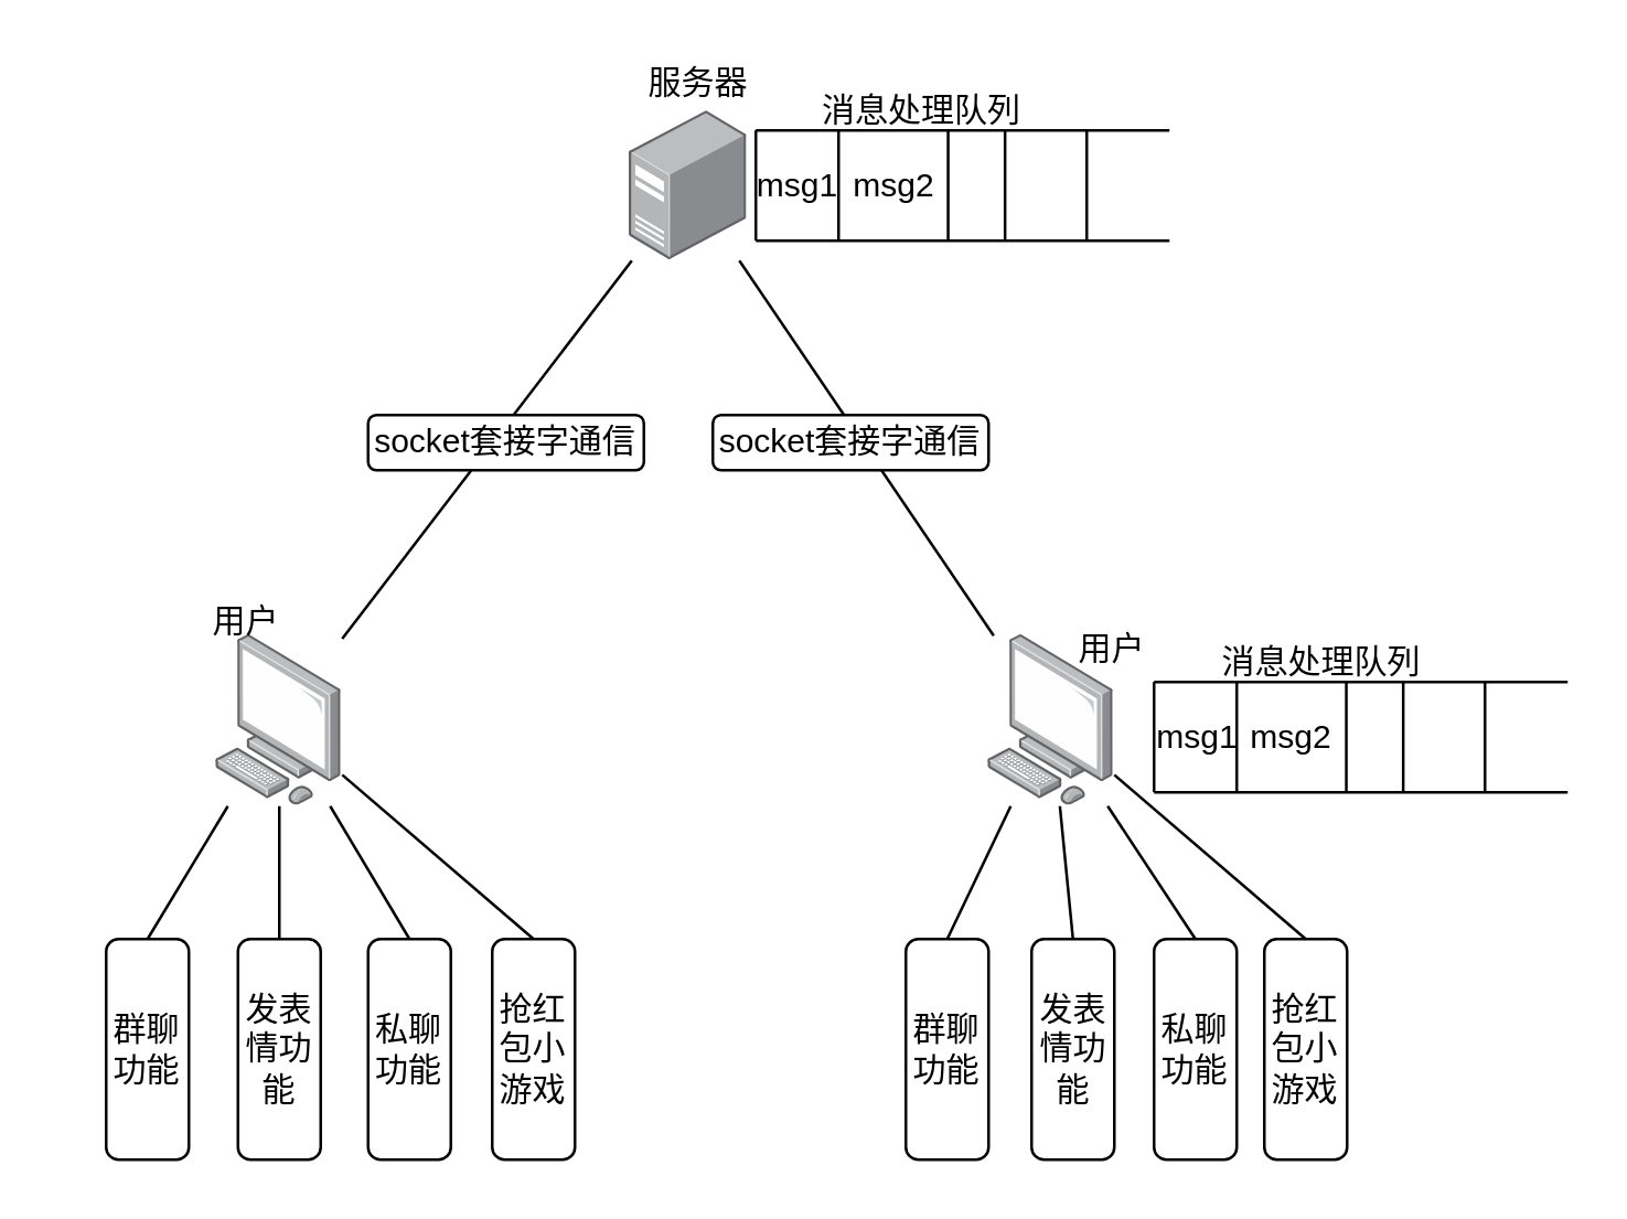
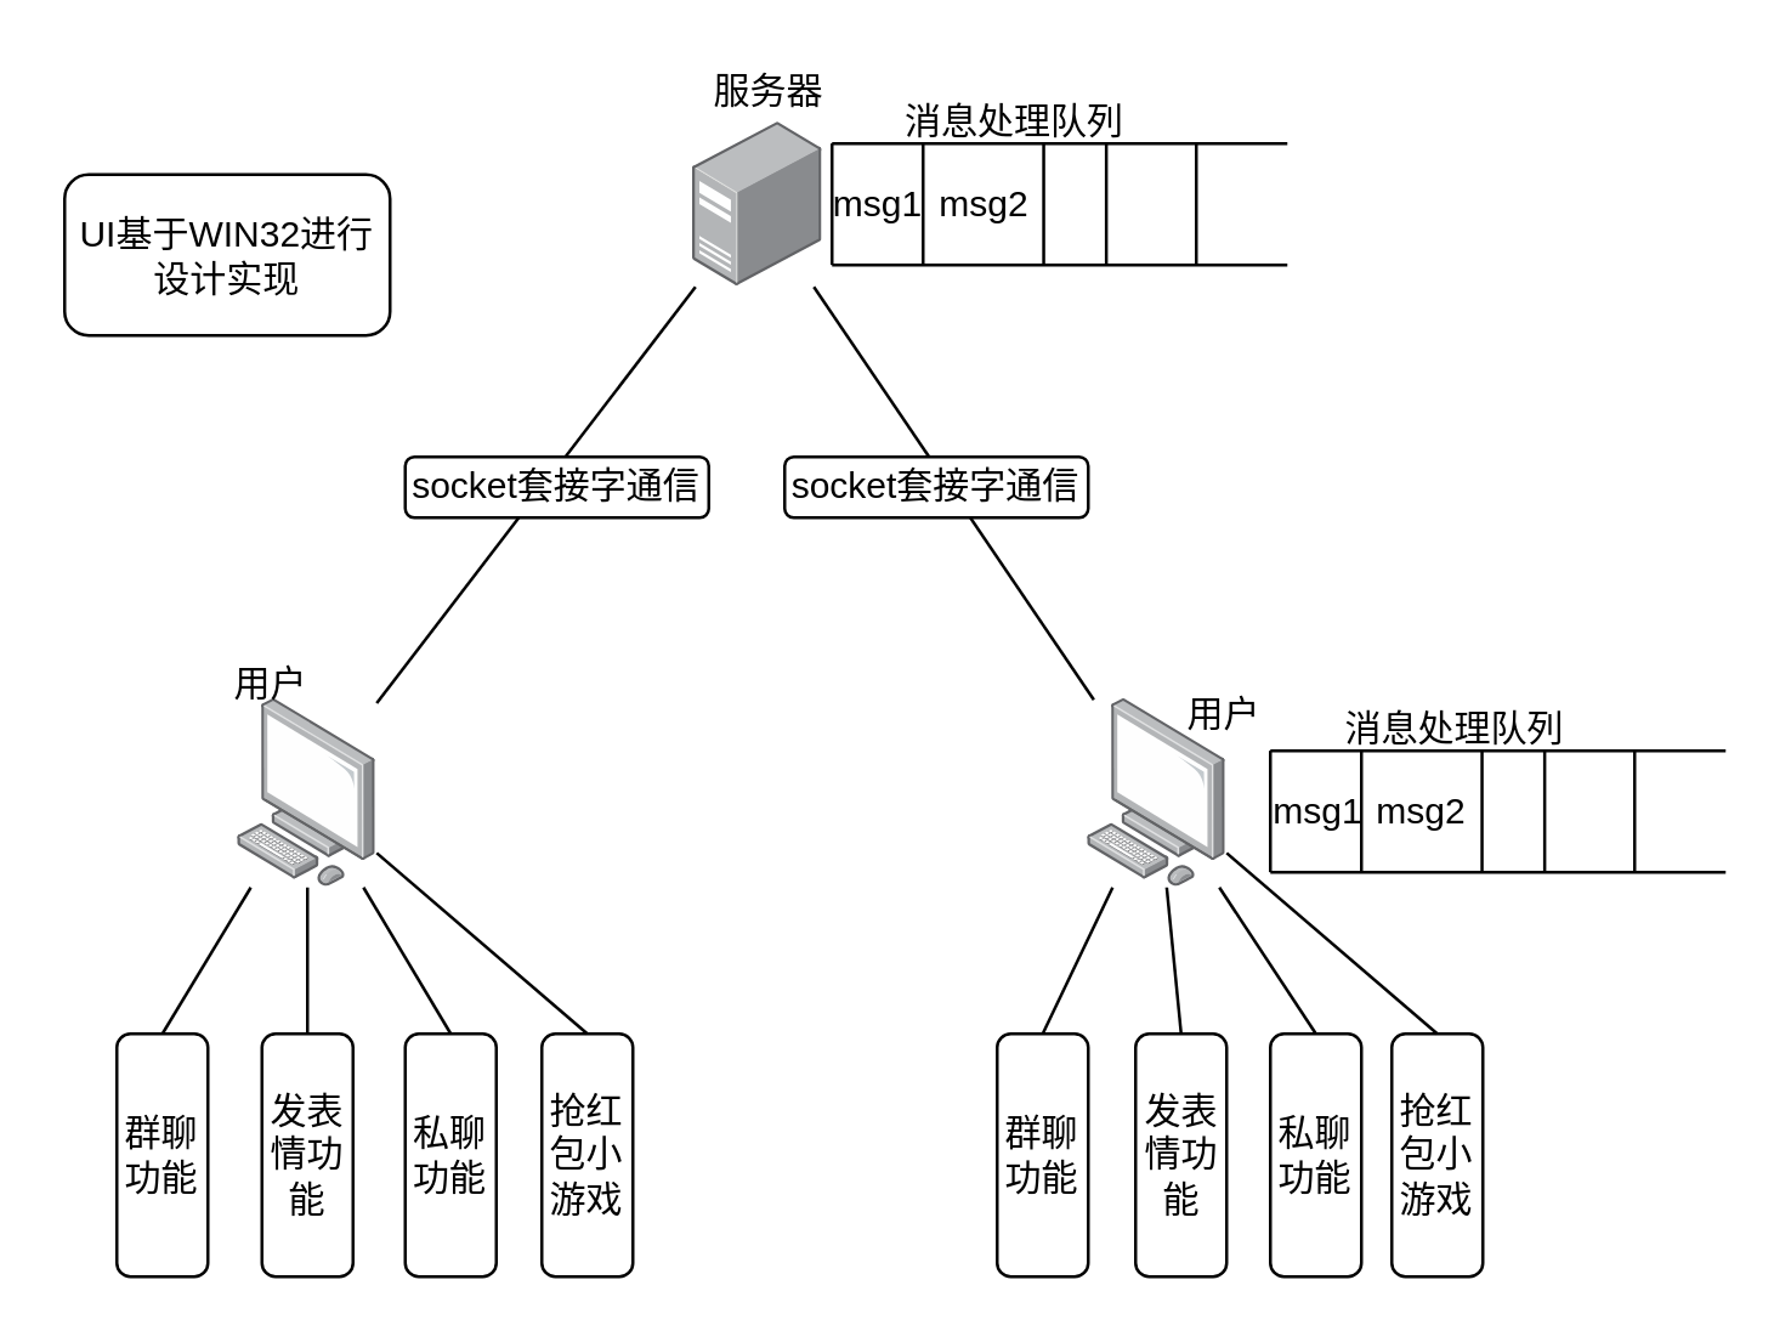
  <mxCell id="0" />
  <mxCell id="1" parent="0" />
  <mxCell id="2" value="" style="image;points=[];aspect=fixed;html=1;align=center;shadow=0;dashed=0;image=img/lib/allied_telesis/computer_and_terminals/Server_Desktop.svg;" parent="1" vertex="1"><mxGeometry x="228" y="40" width="42.6" height="54" as="geometry" /></mxCell>
  <mxCell id="3" value="" style="image;points=[];aspect=fixed;html=1;align=center;shadow=0;dashed=0;image=img/lib/allied_telesis/computer_and_terminals/Personal_Computer.svg;" parent="1" vertex="1"><mxGeometry x="78" y="230" width="45.6" height="61.8" as="geometry" /></mxCell>
  <mxCell id="4" value="" style="image;points=[];aspect=fixed;html=1;align=center;shadow=0;dashed=0;image=img/lib/allied_telesis/computer_and_terminals/Personal_Computer.svg;" parent="1" vertex="1"><mxGeometry x="358" y="230" width="45.6" height="61.8" as="geometry" /></mxCell>
  <mxCell id="5" value="" style="endArrow=none;html=1;rounded=0;" parent="1" source="3" target="2" edge="1"><mxGeometry width="50" height="50" relative="1" as="geometry"><mxPoint x="218" y="260" as="sourcePoint" /><mxPoint x="268" y="210" as="targetPoint" /></mxGeometry></mxCell>
  <mxCell id="6" value="" style="endArrow=none;html=1;rounded=0;" parent="1" source="4" target="2" edge="1"><mxGeometry width="50" height="50" relative="1" as="geometry"><mxPoint x="218" y="260" as="sourcePoint" /><mxPoint x="268" y="210" as="targetPoint" /></mxGeometry></mxCell>
  <mxCell id="7" value="socket套接字通信" style="rounded=1;whiteSpace=wrap;html=1;rotation=0;" vertex="1" parent="1"><mxGeometry x="133" y="150" width="100" height="20" as="geometry" /></mxCell>
  <mxCell id="8" value="socket套接字通信" style="rounded=1;whiteSpace=wrap;html=1;rotation=0;" vertex="1" parent="1"><mxGeometry x="258" y="150" width="100" height="20" as="geometry" /></mxCell>
  <mxCell id="9" value="服务器" style="rounded=0;whiteSpace=wrap;html=1;strokeColor=none;fillColor=none;" vertex="1" parent="1"><mxGeometry x="233" y="20" width="40" height="20" as="geometry" /></mxCell>
  <mxCell id="10" value="用户" style="rounded=0;whiteSpace=wrap;html=1;glass=0;strokeColor=none;fillColor=none;" vertex="1" parent="1"><mxGeometry x="53.6" y="210" width="70" height="30" as="geometry" /></mxCell>
  <mxCell id="11" value="用户" style="rounded=0;whiteSpace=wrap;html=1;glass=0;strokeColor=none;fillColor=none;" vertex="1" parent="1"><mxGeometry x="368" y="220" width="70" height="30" as="geometry" /></mxCell>
  <mxCell id="12" value="群聊功能" style="rounded=1;whiteSpace=wrap;html=1;" vertex="1" parent="1"><mxGeometry x="38" y="340" width="30" height="80" as="geometry" /></mxCell>
  <mxCell id="13" value="群聊功能" style="rounded=1;whiteSpace=wrap;html=1;" vertex="1" parent="1"><mxGeometry x="328" y="340" width="30" height="80" as="geometry" /></mxCell>
  <mxCell id="14" value="私聊功能" style="rounded=1;whiteSpace=wrap;html=1;" vertex="1" parent="1"><mxGeometry x="133" y="340" width="30" height="80" as="geometry" /></mxCell>
  <mxCell id="15" value="私聊功能" style="rounded=1;whiteSpace=wrap;html=1;" vertex="1" parent="1"><mxGeometry x="418" y="340" width="30" height="80" as="geometry" /></mxCell>
  <mxCell id="16" value="" style="endArrow=none;html=1;rounded=0;exitX=0.5;exitY=0;exitDx=0;exitDy=0;" edge="1" parent="1" source="12" target="3"><mxGeometry width="50" height="50" relative="1" as="geometry"><mxPoint x="238" y="390" as="sourcePoint" /><mxPoint x="288" y="340" as="targetPoint" /></mxGeometry></mxCell>
  <mxCell id="17" value="" style="endArrow=none;html=1;rounded=0;exitX=0.5;exitY=0;exitDx=0;exitDy=0;" edge="1" parent="1" source="14" target="3"><mxGeometry width="50" height="50" relative="1" as="geometry"><mxPoint x="238" y="390" as="sourcePoint" /><mxPoint x="288" y="340" as="targetPoint" /></mxGeometry></mxCell>
  <mxCell id="18" value="" style="endArrow=none;html=1;rounded=0;exitX=0.5;exitY=0;exitDx=0;exitDy=0;" edge="1" parent="1" source="13" target="4"><mxGeometry width="50" height="50" relative="1" as="geometry"><mxPoint x="238" y="390" as="sourcePoint" /><mxPoint x="288" y="340" as="targetPoint" /></mxGeometry></mxCell>
  <mxCell id="19" value="" style="endArrow=none;html=1;rounded=0;exitX=0.5;exitY=0;exitDx=0;exitDy=0;" edge="1" parent="1" source="15" target="4"><mxGeometry width="50" height="50" relative="1" as="geometry"><mxPoint x="238" y="390" as="sourcePoint" /><mxPoint x="288" y="340" as="targetPoint" /></mxGeometry></mxCell>
  <mxCell id="20" value="发表情功能" style="rounded=1;whiteSpace=wrap;html=1;" vertex="1" parent="1"><mxGeometry x="85.8" y="340" width="30" height="80" as="geometry" /></mxCell>
  <mxCell id="21" value="发表情功能" style="rounded=1;whiteSpace=wrap;html=1;" vertex="1" parent="1"><mxGeometry x="373.6" y="340" width="30" height="80" as="geometry" /></mxCell>
  <mxCell id="22" value="" style="endArrow=none;html=1;rounded=0;exitX=0.5;exitY=0;exitDx=0;exitDy=0;" edge="1" parent="1" source="20" target="3"><mxGeometry width="50" height="50" relative="1" as="geometry"><mxPoint x="238" y="380" as="sourcePoint" /><mxPoint x="288" y="330" as="targetPoint" /></mxGeometry></mxCell>
  <mxCell id="23" value="" style="endArrow=none;html=1;rounded=0;exitX=0.5;exitY=0;exitDx=0;exitDy=0;" edge="1" parent="1" source="21" target="4"><mxGeometry width="50" height="50" relative="1" as="geometry"><mxPoint x="238" y="380" as="sourcePoint" /><mxPoint x="288" y="330" as="targetPoint" /></mxGeometry></mxCell>
  <mxCell id="24" value="抢红包小游戏" style="rounded=1;whiteSpace=wrap;html=1;" vertex="1" parent="1"><mxGeometry x="178" y="340" width="30" height="80" as="geometry" /></mxCell>
  <mxCell id="25" value="抢红包小游戏" style="rounded=1;whiteSpace=wrap;html=1;" vertex="1" parent="1"><mxGeometry x="458" y="340" width="30" height="80" as="geometry" /></mxCell>
  <mxCell id="26" value="" style="endArrow=none;html=1;rounded=0;exitX=0.5;exitY=0;exitDx=0;exitDy=0;" edge="1" parent="1" source="24" target="3"><mxGeometry width="50" height="50" relative="1" as="geometry"><mxPoint x="238" y="320" as="sourcePoint" /><mxPoint x="288" y="270" as="targetPoint" /></mxGeometry></mxCell>
  <mxCell id="27" value="" style="endArrow=none;html=1;rounded=0;exitX=0.5;exitY=0;exitDx=0;exitDy=0;" edge="1" parent="1" source="25" target="4"><mxGeometry width="50" height="50" relative="1" as="geometry"><mxPoint x="238" y="320" as="sourcePoint" /><mxPoint x="288" y="270" as="targetPoint" /></mxGeometry></mxCell>
  <mxCell id="28" value="" style="endArrow=none;html=1;rounded=0;" edge="1" parent="1"><mxGeometry width="50" height="50" relative="1" as="geometry"><mxPoint x="273.6" y="46.76" as="sourcePoint" /><mxPoint x="423.6" y="46.76" as="targetPoint" /></mxGeometry></mxCell>
  <mxCell id="29" value="" style="endArrow=none;html=1;rounded=0;" edge="1" parent="1"><mxGeometry width="50" height="50" relative="1" as="geometry"><mxPoint x="273.6" y="86.76" as="sourcePoint" /><mxPoint x="273.6" y="46.76" as="targetPoint" /></mxGeometry></mxCell>
  <mxCell id="30" value="" style="endArrow=none;html=1;rounded=0;" edge="1" parent="1"><mxGeometry width="50" height="50" relative="1" as="geometry"><mxPoint x="273.6" y="86.76" as="sourcePoint" /><mxPoint x="423.6" y="86.76" as="targetPoint" /></mxGeometry></mxCell>
  <mxCell id="31" value="" style="endArrow=none;html=1;rounded=0;" edge="1" parent="1"><mxGeometry width="50" height="50" relative="1" as="geometry"><mxPoint x="303.6" y="86.76" as="sourcePoint" /><mxPoint x="303.6" y="46.76" as="targetPoint" /></mxGeometry></mxCell>
  <mxCell id="32" value="" style="endArrow=none;html=1;rounded=0;" edge="1" parent="1"><mxGeometry width="50" height="50" relative="1" as="geometry"><mxPoint x="343.32" y="87" as="sourcePoint" /><mxPoint x="343.32" y="47" as="targetPoint" /></mxGeometry></mxCell>
  <mxCell id="33" value="" style="endArrow=none;html=1;rounded=0;" edge="1" parent="1"><mxGeometry width="50" height="50" relative="1" as="geometry"><mxPoint x="363.96" y="86.76" as="sourcePoint" /><mxPoint x="363.96" y="46.76" as="targetPoint" /></mxGeometry></mxCell>
  <mxCell id="34" value="" style="endArrow=none;html=1;rounded=0;" edge="1" parent="1"><mxGeometry width="50" height="50" relative="1" as="geometry"><mxPoint x="393.6" y="86.76" as="sourcePoint" /><mxPoint x="393.6" y="46.76" as="targetPoint" /></mxGeometry></mxCell>
  <mxCell id="35" value="消息处理队列" style="rounded=1;whiteSpace=wrap;html=1;fillColor=none;strokeColor=none;" vertex="1" parent="1"><mxGeometry x="279.2" y="30" width="110" height="20" as="geometry" /></mxCell>
  <mxCell id="36" value="msg1" style="rounded=0;whiteSpace=wrap;html=1;fillColor=none;strokeColor=none;" vertex="1" parent="1"><mxGeometry x="279.2" y="57" width="20" height="20" as="geometry" /></mxCell>
  <mxCell id="37" value="msg2" style="rounded=0;whiteSpace=wrap;html=1;fillColor=none;strokeColor=none;" vertex="1" parent="1"><mxGeometry x="313.6" y="60.5" width="20" height="13" as="geometry" /></mxCell>
  <mxCell id="38" value="" style="endArrow=none;html=1;rounded=0;" edge="1" parent="1"><mxGeometry width="50" height="50" relative="1" as="geometry"><mxPoint x="418" y="246.76" as="sourcePoint" /><mxPoint x="568" y="246.76" as="targetPoint" /></mxGeometry></mxCell>
  <mxCell id="39" value="" style="endArrow=none;html=1;rounded=0;" edge="1" parent="1"><mxGeometry width="50" height="50" relative="1" as="geometry"><mxPoint x="418" y="286.76" as="sourcePoint" /><mxPoint x="418" y="246.76" as="targetPoint" /></mxGeometry></mxCell>
  <mxCell id="40" value="" style="endArrow=none;html=1;rounded=0;" edge="1" parent="1"><mxGeometry width="50" height="50" relative="1" as="geometry"><mxPoint x="418" y="286.76" as="sourcePoint" /><mxPoint x="568" y="286.76" as="targetPoint" /></mxGeometry></mxCell>
  <mxCell id="41" value="" style="endArrow=none;html=1;rounded=0;" edge="1" parent="1"><mxGeometry width="50" height="50" relative="1" as="geometry"><mxPoint x="448" y="286.76" as="sourcePoint" /><mxPoint x="448" y="246.76" as="targetPoint" /></mxGeometry></mxCell>
  <mxCell id="42" value="" style="endArrow=none;html=1;rounded=0;" edge="1" parent="1"><mxGeometry width="50" height="50" relative="1" as="geometry"><mxPoint x="487.72" y="287" as="sourcePoint" /><mxPoint x="487.72" y="247" as="targetPoint" /></mxGeometry></mxCell>
  <mxCell id="43" value="" style="endArrow=none;html=1;rounded=0;" edge="1" parent="1"><mxGeometry width="50" height="50" relative="1" as="geometry"><mxPoint x="508.36" y="286.76" as="sourcePoint" /><mxPoint x="508.36" y="246.76" as="targetPoint" /></mxGeometry></mxCell>
  <mxCell id="44" value="" style="endArrow=none;html=1;rounded=0;" edge="1" parent="1"><mxGeometry width="50" height="50" relative="1" as="geometry"><mxPoint x="538" y="286.76" as="sourcePoint" /><mxPoint x="538" y="246.76" as="targetPoint" /></mxGeometry></mxCell>
  <mxCell id="45" value="消息处理队列" style="rounded=1;whiteSpace=wrap;html=1;fillColor=none;strokeColor=none;" vertex="1" parent="1"><mxGeometry x="423.6" y="230" width="110" height="20" as="geometry" /></mxCell>
  <mxCell id="46" value="msg1" style="rounded=0;whiteSpace=wrap;html=1;fillColor=none;strokeColor=none;" vertex="1" parent="1"><mxGeometry x="423.6" y="257" width="20" height="20" as="geometry" /></mxCell>
  <mxCell id="47" value="msg2" style="rounded=0;whiteSpace=wrap;html=1;fillColor=none;strokeColor=none;" vertex="1" parent="1"><mxGeometry x="458" y="260.5" width="20" height="13" as="geometry" /></mxCell>
+ <mxCell id="48" value="UI基于WIN32进行设计实现" style="rounded=1;whiteSpace=wrap;html=1;" vertex="1" parent="1"><mxGeometry x="20.8" y="57" width="107.2" height="53" as="geometry" /></mxCell>
